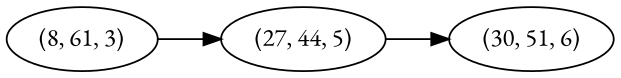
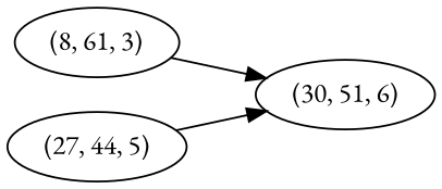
  digraph {
    fontname="EB Garamond"
    rankdir=LR
    node [fontname="EB Garamond"]
    edge [fontname="EB Garamond"]
    "(8, 61, 3)"
    "(27, 44, 5)"
    n3 [label="(30, 51, 6)"]
-   "(8, 61, 3)" -> "(27, 44, 5)"
+   "(8, 61, 3)" -> n3
    "(27, 44, 5)" -> n3
  }
